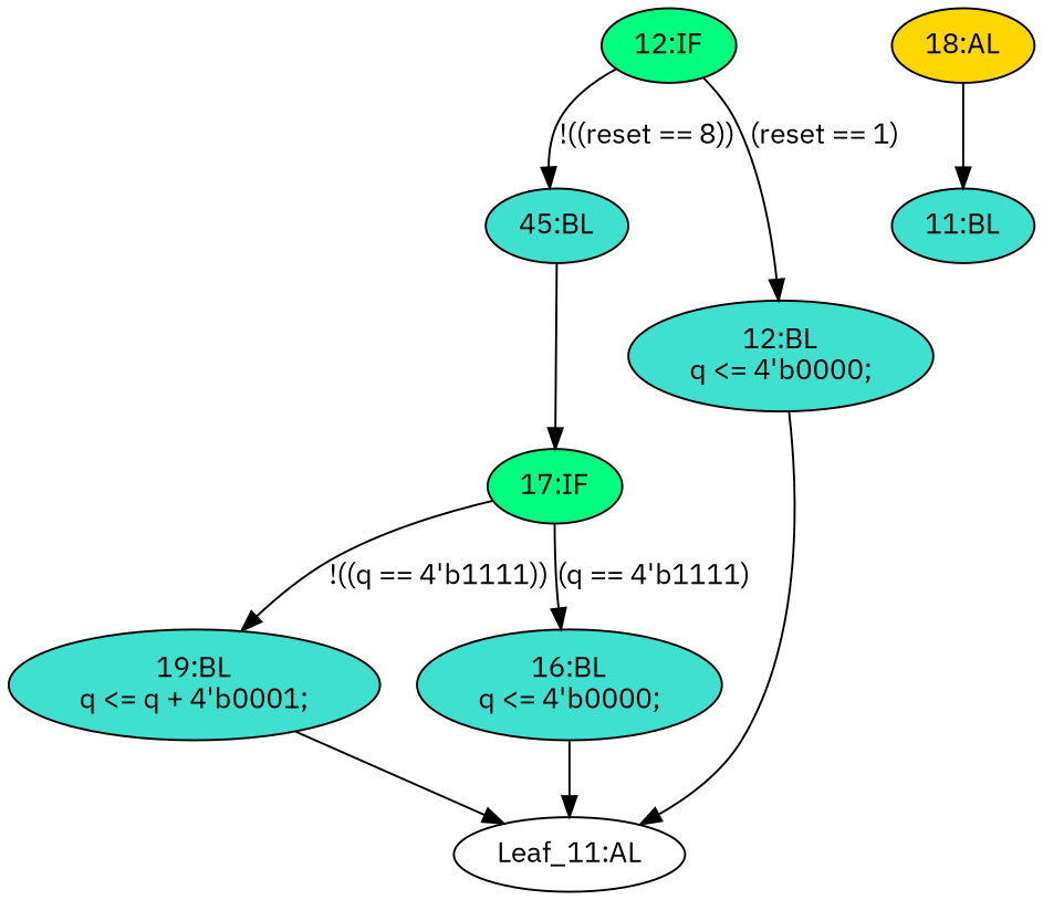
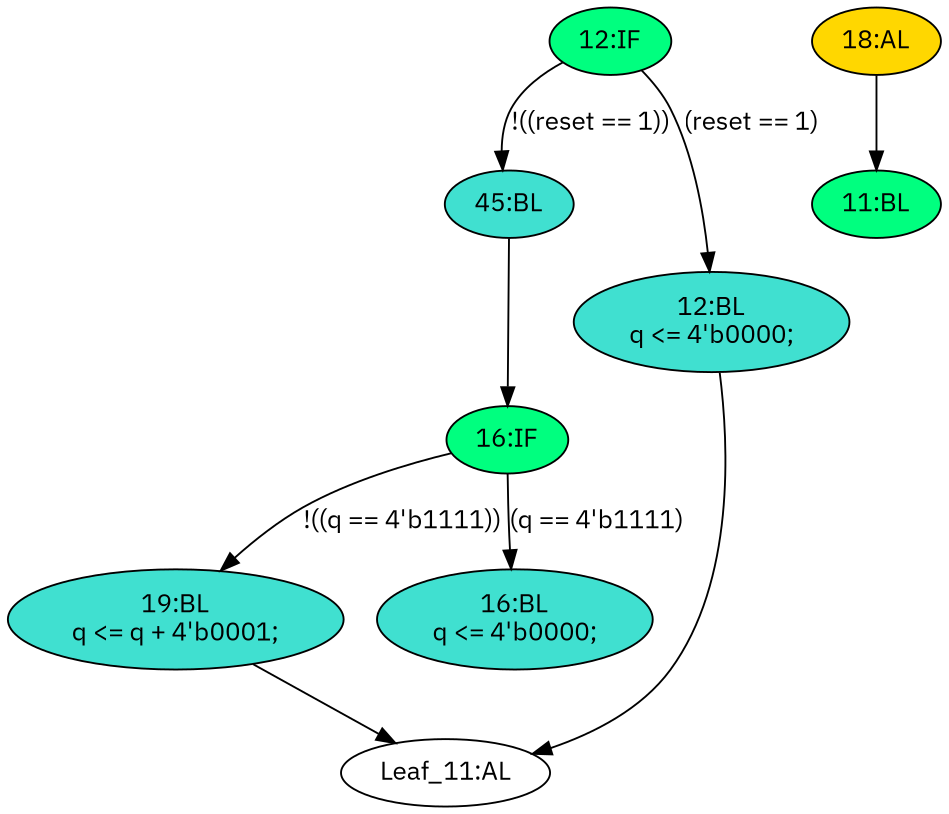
  strict digraph {
    fontname="IBM Plex Sans"
    node [fillcolor=turquoise fontname="IBM Plex Sans" statements="[]" style=filled typ=Block]
    edge [cond="[]" fontname="IBM Plex Sans" lineno=None]
-   n1 [ast="<pyverilog.vparser.ast.IfStatement object at 0x7f7886961550>" fillcolor=springgreen label="17:IF" typ=IfStatement]
+   n1 [ast="<pyverilog.vparser.ast.IfStatement object at 0x7f7886961550>" fillcolor=springgreen label="16:IF" typ=IfStatement]
    n2 [ast="<pyverilog.vparser.ast.Block object at 0x7f7886961690>" label="19:BL\nq <= q + 4'b0001;" statements="[<pyverilog.vparser.ast.NonblockingSubstitution object at 0x7f78869616d0>]"]
    n3 [ast="<pyverilog.vparser.ast.Block object at 0x7f7886961910>" label="16:BL\nq <= 4'b0000;" statements="[<pyverilog.vparser.ast.NonblockingSubstitution object at 0x7f7886961950>]"]
    n4 [def_var="['q']" label="Leaf_11:AL" fillcolor="" statements="" style="" typ=""]
    n5 [ast="<pyverilog.vparser.ast.IfStatement object at 0x7f7886961b50>" fillcolor=springgreen label="12:IF" typ=IfStatement]
    n6 [ast="<pyverilog.vparser.ast.Block object at 0x7f7886961b90>" label="45:BL"]
    n7 [ast="<pyverilog.vparser.ast.Block object at 0x7f7886961c10>" label="12:BL\nq <= 4'b0000;" statements="[<pyverilog.vparser.ast.NonblockingSubstitution object at 0x7f7886961c50>]"]
-   n8 [ast="<pyverilog.vparser.ast.Block object at 0x7f7886961e90>" label="11:BL"]
+   n8 [ast="<pyverilog.vparser.ast.Block object at 0x7f7886961e90>" fillcolor=springgreen label="11:BL"]
    n9 [ast="<pyverilog.vparser.ast.Always object at 0x7f7886961f10>" clk_sens=True fillcolor=gold label="18:AL" sens="['clk']" typ=Always use_var="['q', 'reset']"]
    n1 -> n2 [cond="['q']" label="!((q == 4'b1111))" lineno=16]
    n1 -> n3 [cond="['q']" label="(q == 4'b1111)" lineno=16]
    n2 -> n4
-   n3 -> n4
-   n5 -> n6 [cond="['reset']" label="!((reset == 8))" lineno=12]
+   n5 -> n6 [cond="['reset']" label="!((reset == 1))" lineno=12]
    n5 -> n7 [cond="['reset']" label="(reset == 1)" lineno=12]
    n6 -> n1
    n7 -> n4
    n9 -> n8
  }
